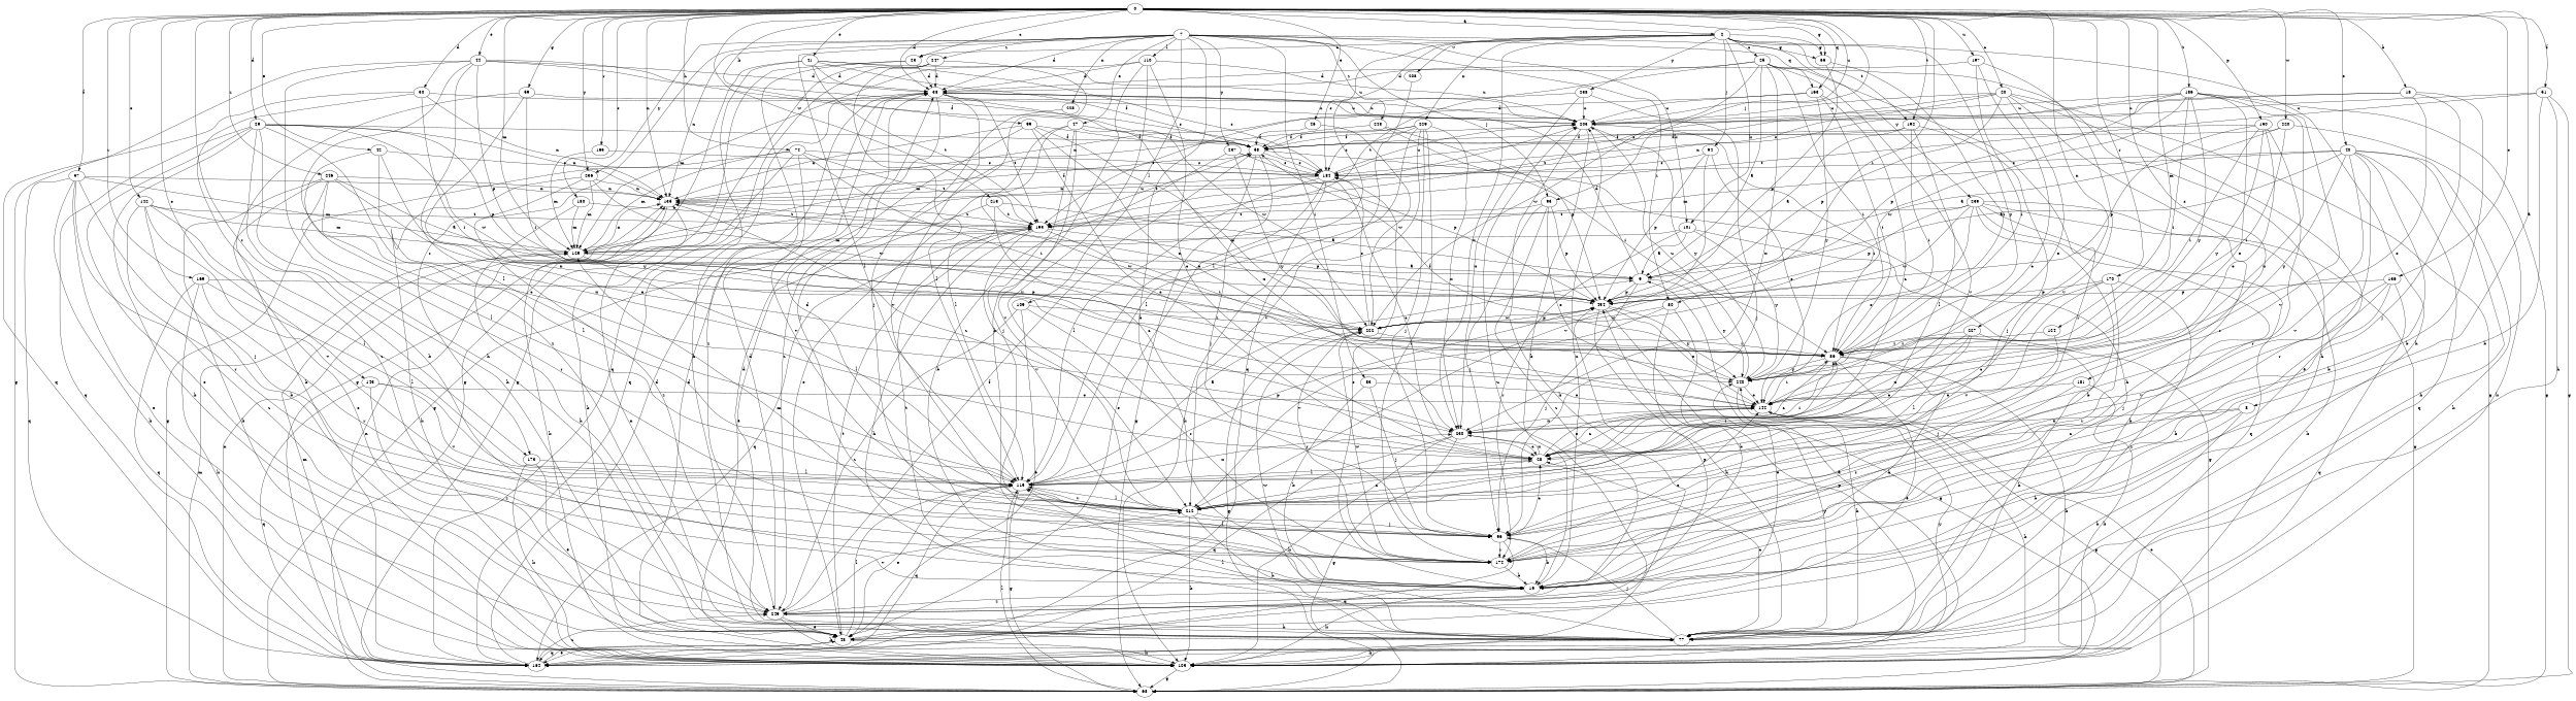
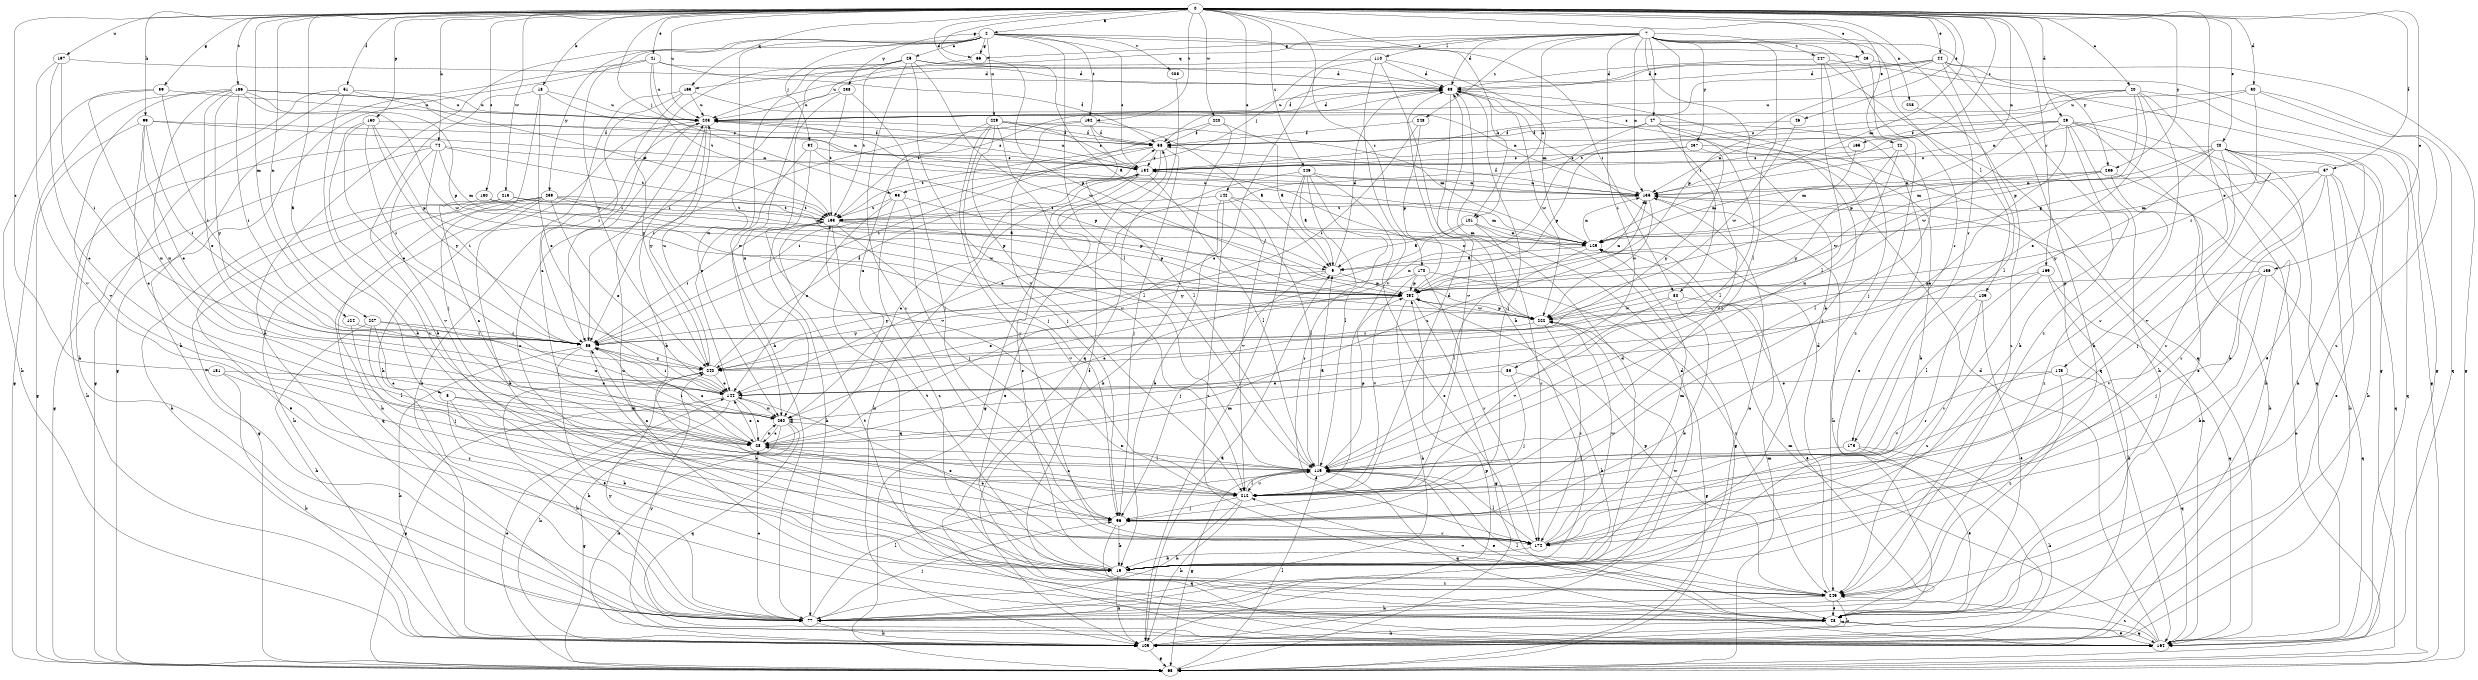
  strict digraph {
    0
    2
    8
    18
    20
    23
    29
    30
    38
    40
    41
    42
    44
    46
    51
    57
    59
    66
    74
    80
    93
    99
    124
    125
    135
    136
    142
    143
    150
    163
    165
    169
    170
    173
    180
    181
    186
    192
    197
    203
    213
    220
    227
    236
    246
    101
    115
    25
    77
    94
    184
    208
    229
    230
    238
    239
    240
    19
    28
    96
    144
    n62 [label=454]
    193
    48
    68
    174
    249
    105
    222
    58
    164
    86
    212
    9
    n75 [label=7]
    47
    83
    109
    110
    228
    237
    247
    248
    0 -> 2 [label=a]
    0 -> 8 [label=a]
    0 -> 18 [label=b]
    0 -> 20 [label=c]
    0 -> 23 [label=c]
    0 -> 29 [label=d]
    0 -> 30 [label=d]
    0 -> 38 [label=d]
    0 -> 40 [label=e]
    0 -> 41 [label=e]
    0 -> 42 [label=e]
    0 -> 44 [label=e]
    0 -> 46 [label=e]
    0 -> 51 [label=f]
    0 -> 57 [label=f]
    0 -> 59 [label=g]
    0 -> 66 [label=g]
    0 -> 74 [label=h]
    0 -> 80 [label=i]
    0 -> 93 [label=j]
    0 -> 99 [label=k]
    0 -> 124 [label=m]
    0 -> 125 [label=m]
    0 -> 135 [label=n]
    0 -> 136 [label=o]
    0 -> 142 [label=o]
    0 -> 143 [label=o]
    0 -> 150 [label=p]
    0 -> 163 [label=q]
    0 -> 165 [label=r]
    0 -> 169 [label=r]
    0 -> 170 [label=r]
    0 -> 173 [label=r]
    0 -> 180 [label=s]
    0 -> 181 [label=s]
    0 -> 186 [label=t]
    0 -> 192 [label=t]
    0 -> 197 [label=u]
    0 -> 203 [label=u]
    0 -> 213 [label=w]
    0 -> 220 [label=w]
    0 -> 227 [label=x]
    0 -> 236 [label=y]
    0 -> 246 [label=z]
    2 -> 23 [label=c]
    2 -> 66 [label=g]
    2 -> 192 [label=t]
    2 -> 101 [label=k]
    2 -> 115 [label=l]
    2 -> 25 [label=c]
    2 -> 77 [label=h]
    2 -> 94 [label=j]
    2 -> 184 [label=s]
    2 -> 208 [label=v]
    2 -> 229 [label=x]
    2 -> 230 [label=x]
    2 -> 238 [label=y]
    2 -> 239 [label=y]
    2 -> 240 [label=y]
    8 -> 77 [label=h]
    8 -> 230 [label=x]
    8 -> 19 [label=b]
    8 -> 28 [label=c]
    18 -> 135 [label=n]
    18 -> 203 [label=u]
    18 -> 19 [label=b]
    18 -> 96 [label=j]
    18 -> 144 [label=o]
    20 -> 203 [label=u]
    20 -> 184 [label=s]
    20 -> 144 [label=o]
    20 -> n62 [label=p]
    20 -> 193 [label=t]
    20 -> 48 [label=e]
    20 -> 68 [label=g]
    20 -> 174 [label=r]
    23 -> 38 [label=d]
    23 -> 68 [label=g]
    23 -> 249 [label=z]
    29 -> 135 [label=n]
    29 -> 77 [label=h]
    29 -> 19 [label=b]
    29 -> 28 [label=c]
    29 -> n62 [label=p]
    29 -> 48 [label=e]
    29 -> 105 [label=k]
    29 -> 222 [label=w]
    29 -> 58 [label=f]
    29 -> 164 [label=q]
    30 -> 135 [label=n]
    30 -> 203 [label=u]
    30 -> 249 [label=z]
    30 -> 164 [label=q]
    30 -> 86 [label=i]
    38 -> 203 [label=u]
    38 -> 96 [label=j]
    38 -> 193 [label=t]
    38 -> 222 [label=w]
    38 -> 164 [label=q]
    38 -> 212 [label=v]
    40 -> 125 [label=m]
    40 -> 77 [label=h]
    40 -> 184 [label=s]
    40 -> 240 [label=y]
    40 -> 19 [label=b]
    40 -> 174 [label=r]
    40 -> 105 [label=k]
    40 -> 164 [label=q]
    40 -> 212 [label=v]
-   40 -> 9 [label=a]
+   40 -> 9 [label=g]
    41 -> 38 [label=d]
    41 -> 203 [label=u]
    41 -> 77 [label=h]
    41 -> 193 [label=t]
    41 -> 68 [label=g]
    41 -> 58 [label=f]
    42 -> 115 [label=l]
    42 -> 184 [label=s]
    42 -> 230 [label=x]
    42 -> 240 [label=y]
    44 -> 38 [label=d]
    44 -> 115 [label=l]
    44 -> 77 [label=h]
    44 -> 184 [label=s]
    44 -> n62 [label=p]
    44 -> 68 [label=g]
    44 -> 249 [label=z]
    44 -> 58 [label=f]
    46 -> 222 [label=w]
    46 -> 58 [label=f]
    51 -> 203 [label=u]
    51 -> 77 [label=h]
    51 -> 19 [label=b]
    51 -> 193 [label=t]
    51 -> 68 [label=g]
    57 -> 125 [label=m]
    57 -> 135 [label=n]
    57 -> 96 [label=j]
    57 -> 48 [label=e]
    57 -> 174 [label=r]
    57 -> 105 [label=k]
    57 -> 164 [label=q]
    59 -> 203 [label=u]
    59 -> 230 [label=x]
    59 -> 105 [label=k]
    59 -> 86 [label=i]
    66 -> n62 [label=p]
    66 -> 86 [label=i]
    74 -> 125 [label=m]
    74 -> 184 [label=s]
    74 -> 193 [label=t]
    74 -> 68 [label=g]
    74 -> 105 [label=k]
    74 -> 86 [label=i]
    74 -> 212 [label=v]
    80 -> 19 [label=b]
    80 -> 48 [label=e]
    80 -> 222 [label=w]
    80 -> 212 [label=v]
    93 -> 96 [label=j]
    93 -> 144 [label=o]
    93 -> n62 [label=p]
    93 -> 193 [label=t]
    93 -> 249 [label=z]
    99 -> 135 [label=n]
    99 -> 28 [label=c]
    99 -> 144 [label=o]
    99 -> 68 [label=g]
    99 -> 58 [label=f]
    99 -> 86 [label=i]
    124 -> 96 [label=j]
    124 -> 86 [label=i]
    125 -> 135 [label=n]
    125 -> 203 [label=u]
    125 -> 115 [label=l]
    125 -> 9 [label=a]
    135 -> 193 [label=t]
    135 -> 105 [label=k]
    135 -> 222 [label=w]
    135 -> 58 [label=f]
    136 -> 19 [label=b]
    136 -> 96 [label=j]
    136 -> n62 [label=p]
    136 -> 164 [label=q]
    136 -> 212 [label=v]
    142 -> 125 [label=m]
    142 -> 115 [label=l]
    142 -> 19 [label=b]
    142 -> 193 [label=t]
    142 -> 249 [label=z]
    142 -> 212 [label=v]
    143 -> 144 [label=o]
    143 -> 249 [label=z]
    143 -> 164 [label=q]
    143 -> 212 [label=v]
    150 -> 240 [label=y]
    150 -> 144 [label=o]
    150 -> n62 [label=p]
    150 -> 174 [label=r]
    150 -> 58 [label=f]
    150 -> 86 [label=i]
    163 -> 135 [label=n]
    163 -> 203 [label=u]
    163 -> 240 [label=y]
    163 -> 28 [label=c]
    163 -> 86 [label=i]
    165 -> 125 [label=m]
    165 -> 184 [label=s]
    169 -> 115 [label=l]
    169 -> n62 [label=p]
    169 -> 174 [label=r]
    169 -> 105 [label=k]
    169 -> 164 [label=q]
    170 -> 28 [label=c]
    170 -> n62 [label=p]
    170 -> 174 [label=r]
    170 -> 249 [label=z]
    170 -> 212 [label=v]
    173 -> 115 [label=l]
    173 -> 48 [label=e]
    173 -> 105 [label=k]
    180 -> 125 [label=m]
    180 -> 77 [label=h]
    180 -> 193 [label=t]
    181 -> 144 [label=o]
    181 -> 174 [label=r]
    181 -> 105 [label=k]
    186 -> 203 [label=u]
    186 -> 184 [label=s]
    186 -> 230 [label=x]
    186 -> 240 [label=y]
    186 -> 144 [label=o]
    186 -> n62 [label=p]
    186 -> 68 [label=g]
    186 -> 222 [label=w]
    186 -> 86 [label=i]
    186 -> 212 [label=v]
    192 -> 115 [label=l]
    192 -> 96 [label=j]
    192 -> 58 [label=f]
    192 -> 86 [label=i]
    192 -> 9 [label=a]
    197 -> 38 [label=d]
    197 -> 28 [label=c]
    197 -> 86 [label=i]
    197 -> 212 [label=v]
    203 -> 38 [label=d]
    203 -> 77 [label=h]
-   41 -> 184 [label=s]
+   203 -> 184 [label=s]
    203 -> 240 [label=y]
    203 -> 19 [label=b]
    203 -> 105 [label=k]
    203 -> 58 [label=f]
    213 -> 28 [label=c]
    213 -> 193 [label=t]
    213 -> 48 [label=e]
    213 -> 9 [label=a]
    220 -> 105 [label=k]
    220 -> 58 [label=f]
    220 -> 86 [label=i]
    220 -> 9 [label=a]
    227 -> 115 [label=l]
    227 -> 77 [label=h]
    227 -> 230 [label=x]
    227 -> 28 [label=c]
    227 -> 86 [label=i]
    236 -> 125 [label=m]
    236 -> 135 [label=n]
    236 -> 249 [label=z]
    236 -> 105 [label=k]
    236 -> 222 [label=w]
    246 -> 135 [label=n]
    246 -> 115 [label=l]
    246 -> 144 [label=o]
    246 -> 48 [label=e]
    246 -> 174 [label=r]
-   246 -> 105 [label=k]
+   246 -> 105 [label=m]
    246 -> 9 [label=a]
    101 -> 125 [label=n]
    101 -> 240 [label=y]
    101 -> 68 [label=g]
    101 -> 174 [label=r]
    101 -> 9 [label=a]
    115 -> 230 [label=x]
    115 -> n62 [label=p]
    115 -> 48 [label=e]
    115 -> 68 [label=g]
    115 -> 164 [label=q]
    115 -> 86 [label=i]
    115 -> 212 [label=v]
    115 -> 9 [label=a]
    25 -> 38 [label=d]
    25 -> 77 [label=h]
    25 -> 230 [label=x]
    25 -> 193 [label=t]
    25 -> 174 [label=r]
    25 -> 222 [label=w]
    25 -> 86 [label=i]
    25 -> 212 [label=v]
    25 -> 9 [label=a]
    77 -> 38 [label=d]
    77 -> 135 [label=n]
    77 -> 115 [label=l]
    77 -> 240 [label=y]
    77 -> 28 [label=c]
    77 -> 96 [label=j]
    77 -> 105 [label=k]
    77 -> 222 [label=w]
    94 -> 184 [label=s]
    94 -> 144 [label=o]
    94 -> n62 [label=p]
    94 -> 212 [label=v]
    184 -> 135 [label=n]
    184 -> 203 [label=u]
    184 -> 115 [label=l]
    184 -> 28 [label=c]
    184 -> 48 [label=e]
    184 -> 105 [label=k]
    208 -> 164 [label=q]
    229 -> 125 [label=m]
    229 -> 115 [label=l]
    229 -> 184 [label=s]
    229 -> 230 [label=x]
    229 -> 96 [label=j]
    229 -> 174 [label=r]
    229 -> 58 [label=f]
    229 -> 212 [label=v]
    230 -> 28 [label=c]
    230 -> 68 [label=g]
    230 -> 105 [label=k]
    230 -> 164 [label=q]
    238 -> 203 [label=u]
    238 -> 230 [label=x]
    238 -> 96 [label=j]
    238 -> 193 [label=t]
    239 -> 77 [label=h]
    239 -> 19 [label=b]
    239 -> 144 [label=o]
    239 -> n62 [label=p]
    239 -> 193 [label=t]
    239 -> 68 [label=g]
    239 -> 105 [label=k]
    239 -> 222 [label=w]
    239 -> 164 [label=q]
    240 -> 203 [label=u]
    240 -> 77 [label=h]
    240 -> 144 [label=o]
    240 -> 58 [label=f]
    19 -> 203 [label=u]
    19 -> 184 [label=s]
    19 -> 193 [label=t]
    19 -> 249 [label=z]
    19 -> 105 [label=k]
    28 -> 135 [label=z]
    28 -> 115 [label=l]
    28 -> 230 [label=x]
    28 -> 144 [label=o]
    28 -> 86 [label=i]
    96 -> 19 [label=b]
    96 -> 28 [label=c]
    96 -> 174 [label=r]
    96 -> 164 [label=q]
    144 -> 230 [label=x]
    144 -> 28 [label=c]
    144 -> 68 [label=g]
    144 -> 105 [label=k]
    144 -> 86 [label=i]
    n62 -> 135 [label=n]
    n62 -> 77 [label=h]
    n62 -> 240 [label=y]
    n62 -> 144 [label=o]
    n62 -> 68 [label=g]
    n62 -> 222 [label=w]
    193 -> 125 [label=m]
    193 -> 77 [label=h]
    193 -> n62 [label=p]
    193 -> 164 [label=q]
    193 -> 86 [label=i]
    193 -> 212 [label=v]
    48 -> 203 [label=u]
    48 -> 115 [label=l]
    48 -> 193 [label=t]
    48 -> 105 [label=k]
    48 -> 164 [label=q]
    68 -> 125 [label=m]
    68 -> 135 [label=n]
    68 -> 115 [label=l]
    68 -> 144 [label=o]
    174 -> 125 [label=m]
    174 -> 115 [label=l]
    174 -> 19 [label=b]
    174 -> 144 [label=o]
    174 -> 222 [label=w]
    249 -> 38 [label=d]
    249 -> 77 [label=h]
    249 -> n62 [label=p]
    249 -> 48 [label=e]
    249 -> 105 [label=k]
    249 -> 58 [label=f]
    249 -> 212 [label=v]
    105 -> 38 [label=d]
    105 -> n62 [label=p]
    105 -> 68 [label=g]
    105 -> 9 [label=a]
    222 -> 184 [label=s]
    222 -> n62 [label=p]
    222 -> 68 [label=g]
    222 -> 174 [label=r]
    222 -> 86 [label=i]
    58 -> 184 [label=s]
    58 -> 96 [label=j]
    58 -> 193 [label=t]
    58 -> 68 [label=g]
    58 -> 86 [label=i]
    164 -> 38 [label=d]
    164 -> 125 [label=m]
    164 -> 135 [label=n]
    164 -> 240 [label=y]
    164 -> 48 [label=e]
    164 -> 249 [label=z]
    86 -> 240 [label=y]
    86 -> 19 [label=b]
    86 -> 28 [label=c]
    86 -> 48 [label=e]
    86 -> 105 [label=k]
    212 -> 38 [label=d]
    212 -> 115 [label=l]
    212 -> 77 [label=h]
    212 -> 28 [label=c]
    212 -> 96 [label=j]
    212 -> 105 [label=k]
    9 -> 38 [label=d]
    9 -> 240 [label=y]
    9 -> 96 [label=j]
    9 -> n62 [label=p]
    n75 -> 38 [label=d]
    n75 -> 66 [label=g]
    n75 -> 80 [label=i]
    n75 -> 93 [label=j]
    n75 -> 135 [label=n]
    n75 -> 163 [label=q]
    n75 -> 173 [label=r]
    n75 -> 236 [label=y]
    n75 -> 101 [label=k]
    n75 -> 115 [label=l]
    n75 -> 19 [label=b]
    n75 -> 47 [label=e]
    n75 -> 83 [label=i]
    n75 -> 109 [label=l]
    n75 -> 110 [label=l]
    n75 -> 228 [label=x]
    n75 -> 237 [label=y]
    n75 -> 247 [label=z]
    n75 -> 248 [label=z]
    47 -> 115 [label=l]
    47 -> 230 [label=x]
    47 -> 96 [label=j]
    47 -> 48 [label=e]
    47 -> 58 [label=f]
    47 -> 212 [label=v]
    83 -> 19 [label=b]
    83 -> 96 [label=j]
    83 -> 144 [label=o]
    109 -> 48 [label=e]
    109 -> 174 [label=r]
    109 -> 249 [label=z]
    109 -> 222 [label=z]
    110 -> 38 [label=d]
    110 -> 125 [label=m]
    110 -> 203 [label=u]
    110 -> 19 [label=b]
    110 -> 28 [label=c]
    110 -> 212 [label=v]
    228 -> 249 [label=z]
    237 -> 184 [label=s]
    237 -> 240 [label=y]
    237 -> 19 [label=b]
    237 -> n62 [label=p]
    247 -> 38 [label=d]
    247 -> 115 [label=l]
    247 -> 96 [label=j]
    247 -> 68 [label=g]
    247 -> 164 [label=q]
    248 -> n62 [label=p]
    248 -> 58 [label=f]
    248 -> 86 [label=i]
  }
